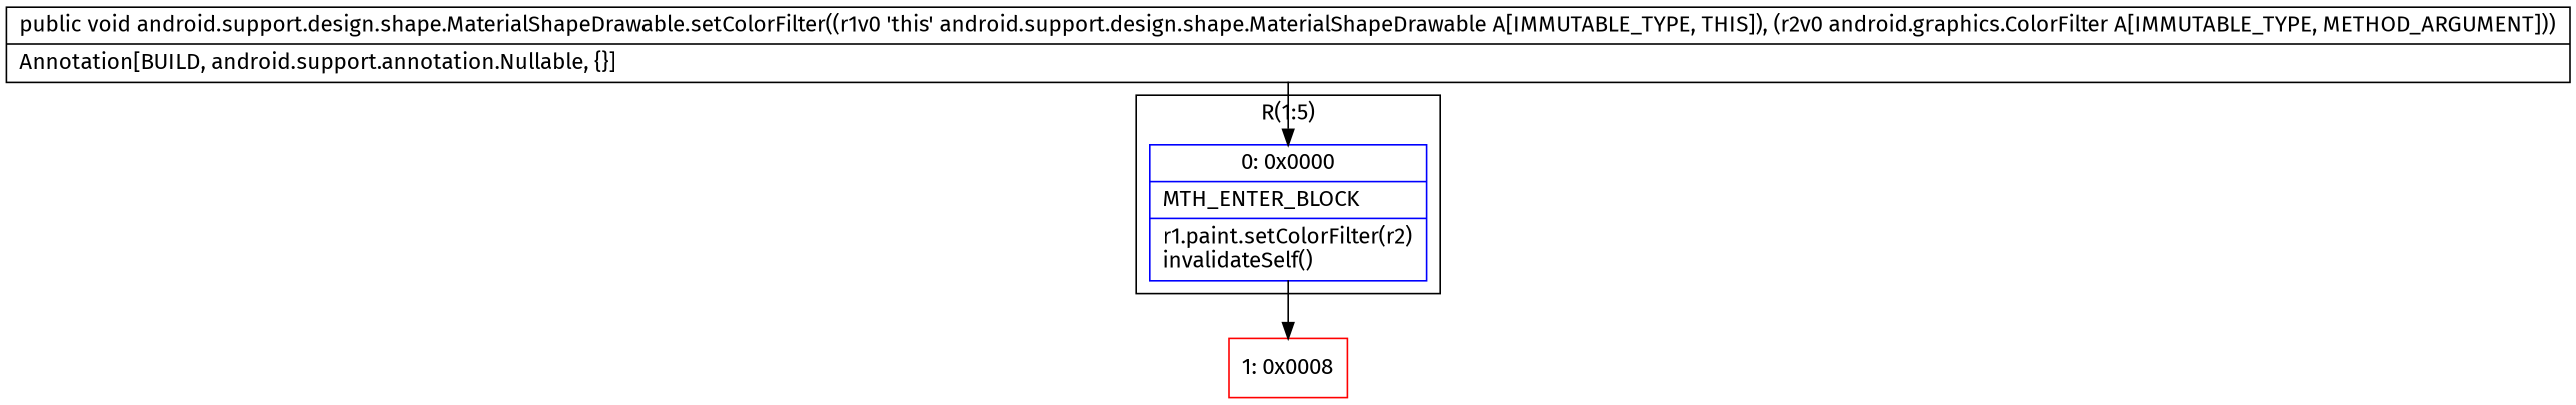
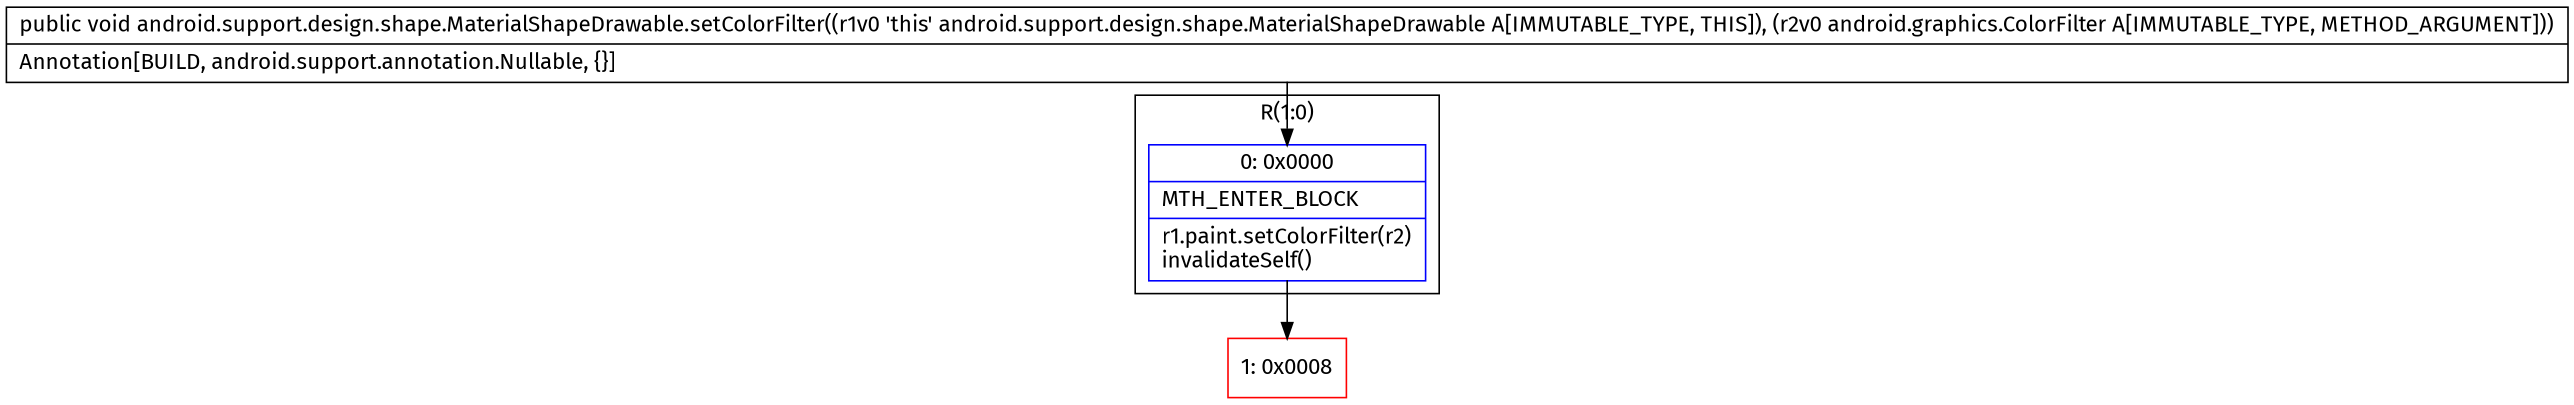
  digraph {
    fontname="Fira Sans"
    node [shape=record fontname="Fira Sans"]
    edge [fontname="Fira Sans"]
    n1 [color=blue label="{0\:\ 0x0000|MTH_ENTER_BLOCK\l|r1.paint.setColorFilter(r2)\linvalidateSelf()\l}"]
    n2 [color=red label="{1\:\ 0x0008}"]
    n3 [label="{public void android.support.design.shape.MaterialShapeDrawable.setColorFilter((r1v0 'this' android.support.design.shape.MaterialShapeDrawable A[IMMUTABLE_TYPE, THIS]), (r2v0 android.graphics.ColorFilter A[IMMUTABLE_TYPE, METHOD_ARGUMENT]))  | Annotation[BUILD, android.support.annotation.Nullable, \{\}]\l}"]
    subgraph cluster_1 {
-     label="R(1:5)"
+     label="R(1:0)"
      n1
    }
    n1 -> n2
    n3 -> n1
  }
